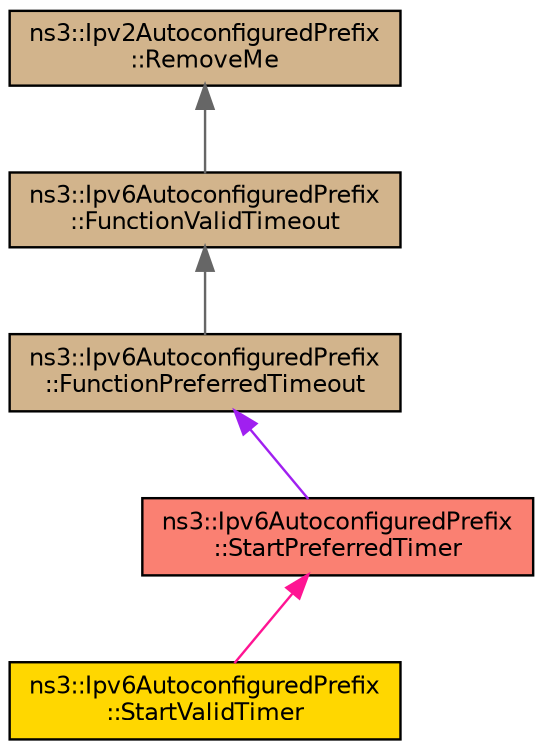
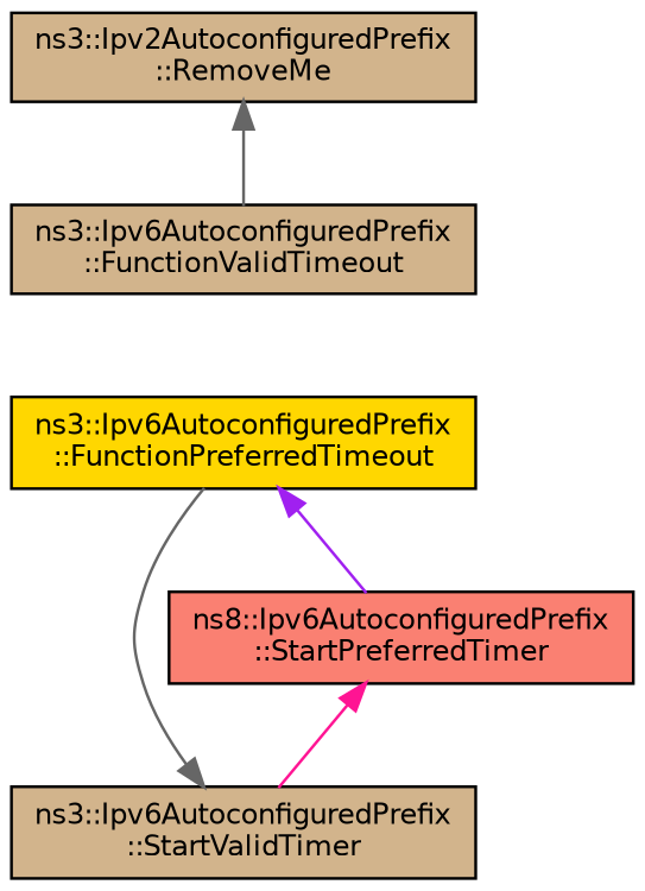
  digraph {
    rankdir=TB
    node [color=black fillcolor=tan fontname=Helvetica fontsize=10 shape=record style=filled]
    edge [color=gray40 dir=back fontname=Helvetica fontsize=10 labelfontname=Helvetica labelfontsize=10 style=solid]
    n1 [fontcolor=black height=0.2 label="ns3::Ipv2AutoconfiguredPrefix\l::RemoveMe" width=0.4]
    n2 [height=0.2 label="ns3::Ipv6AutoconfiguredPrefix\l::FunctionValidTimeout" width=0.4]
-   n3 [fillcolor=gold height=0.2 label="ns3::Ipv6AutoconfiguredPrefix\l::StartValidTimer" width=0.4]
-   n4 [height=0.2 label="ns3::Ipv6AutoconfiguredPrefix\l::FunctionPreferredTimeout" width=0.4]
-   n5 [fillcolor=salmon height=0.2 label="ns3::Ipv6AutoconfiguredPrefix\l::StartPreferredTimer" width=0.4]
+   n3 [height=0.2 label="ns3::Ipv6AutoconfiguredPrefix\l::StartValidTimer" width=0.4]
+   n4 [fillcolor=gold height=0.2 label="ns3::Ipv6AutoconfiguredPrefix\l::FunctionPreferredTimeout" width=0.4]
+   n5 [fillcolor=salmon height=0.2 label="ns8::Ipv6AutoconfiguredPrefix\l::StartPreferredTimer" width=0.4]
    n1 -> n2
-   n2 -> n4
+   n3 -> n4
    n4 -> n5 [color=purple]
    n5 -> n3 [color=deeppink]
  }
